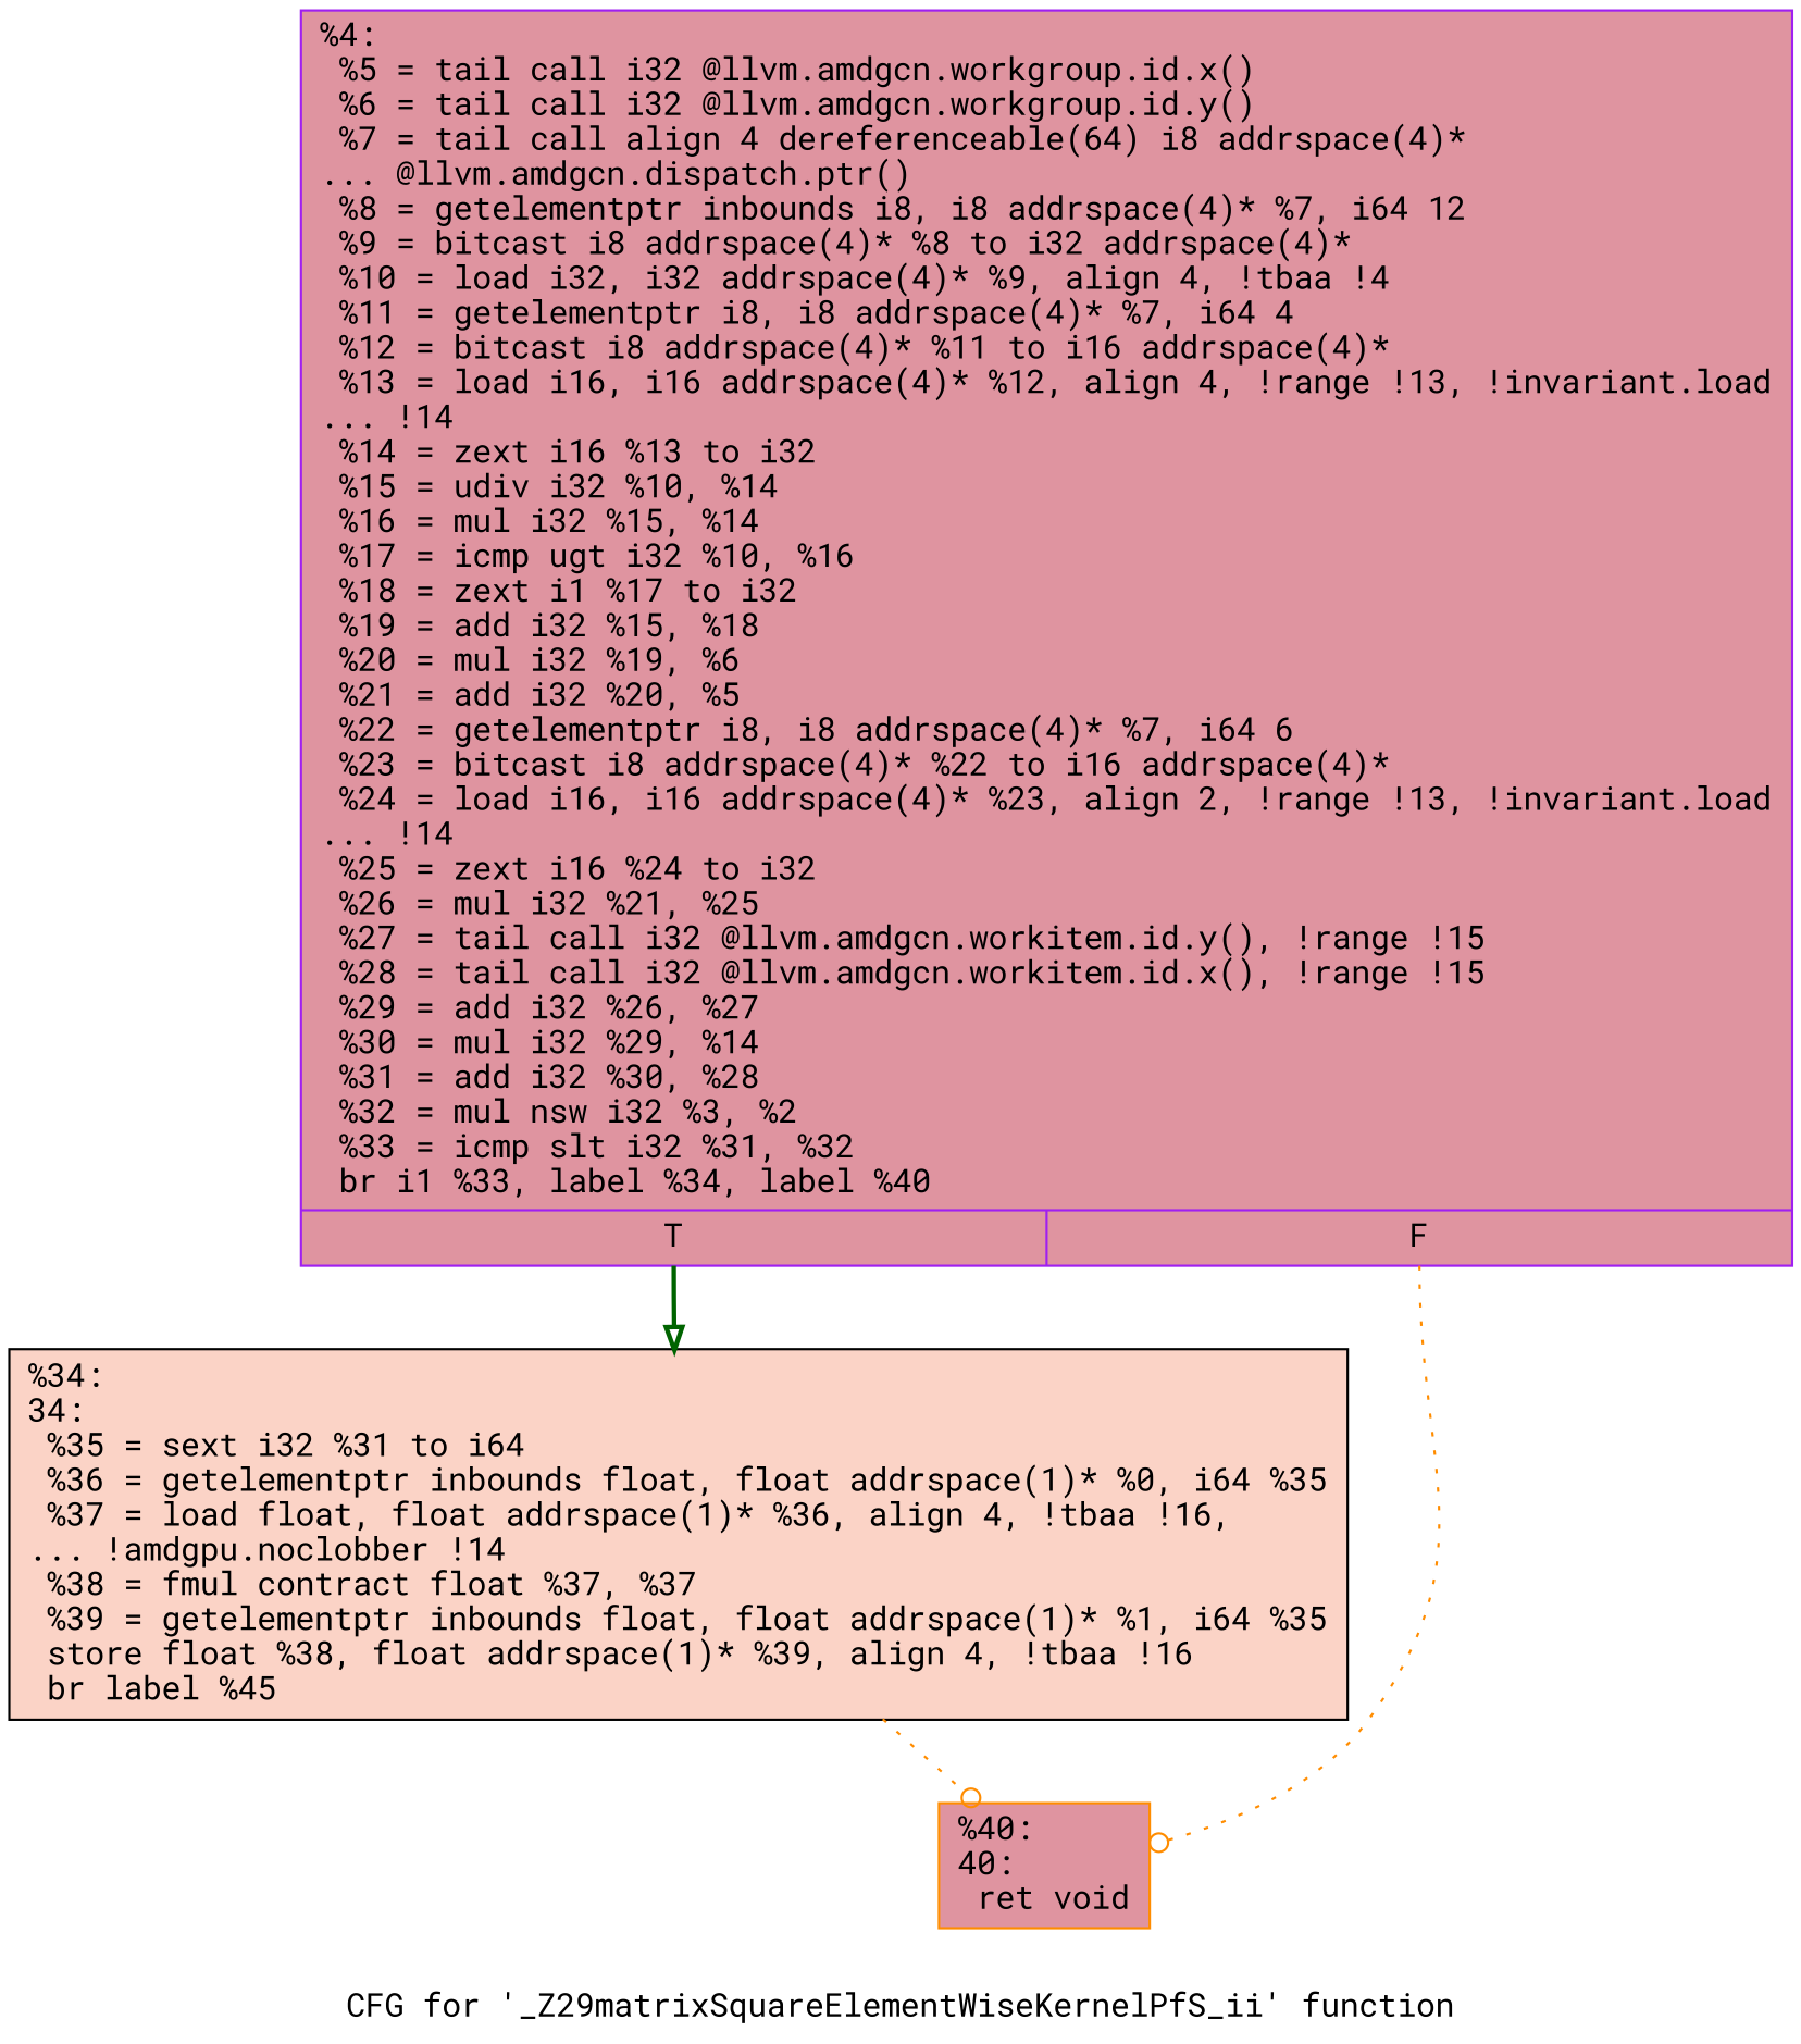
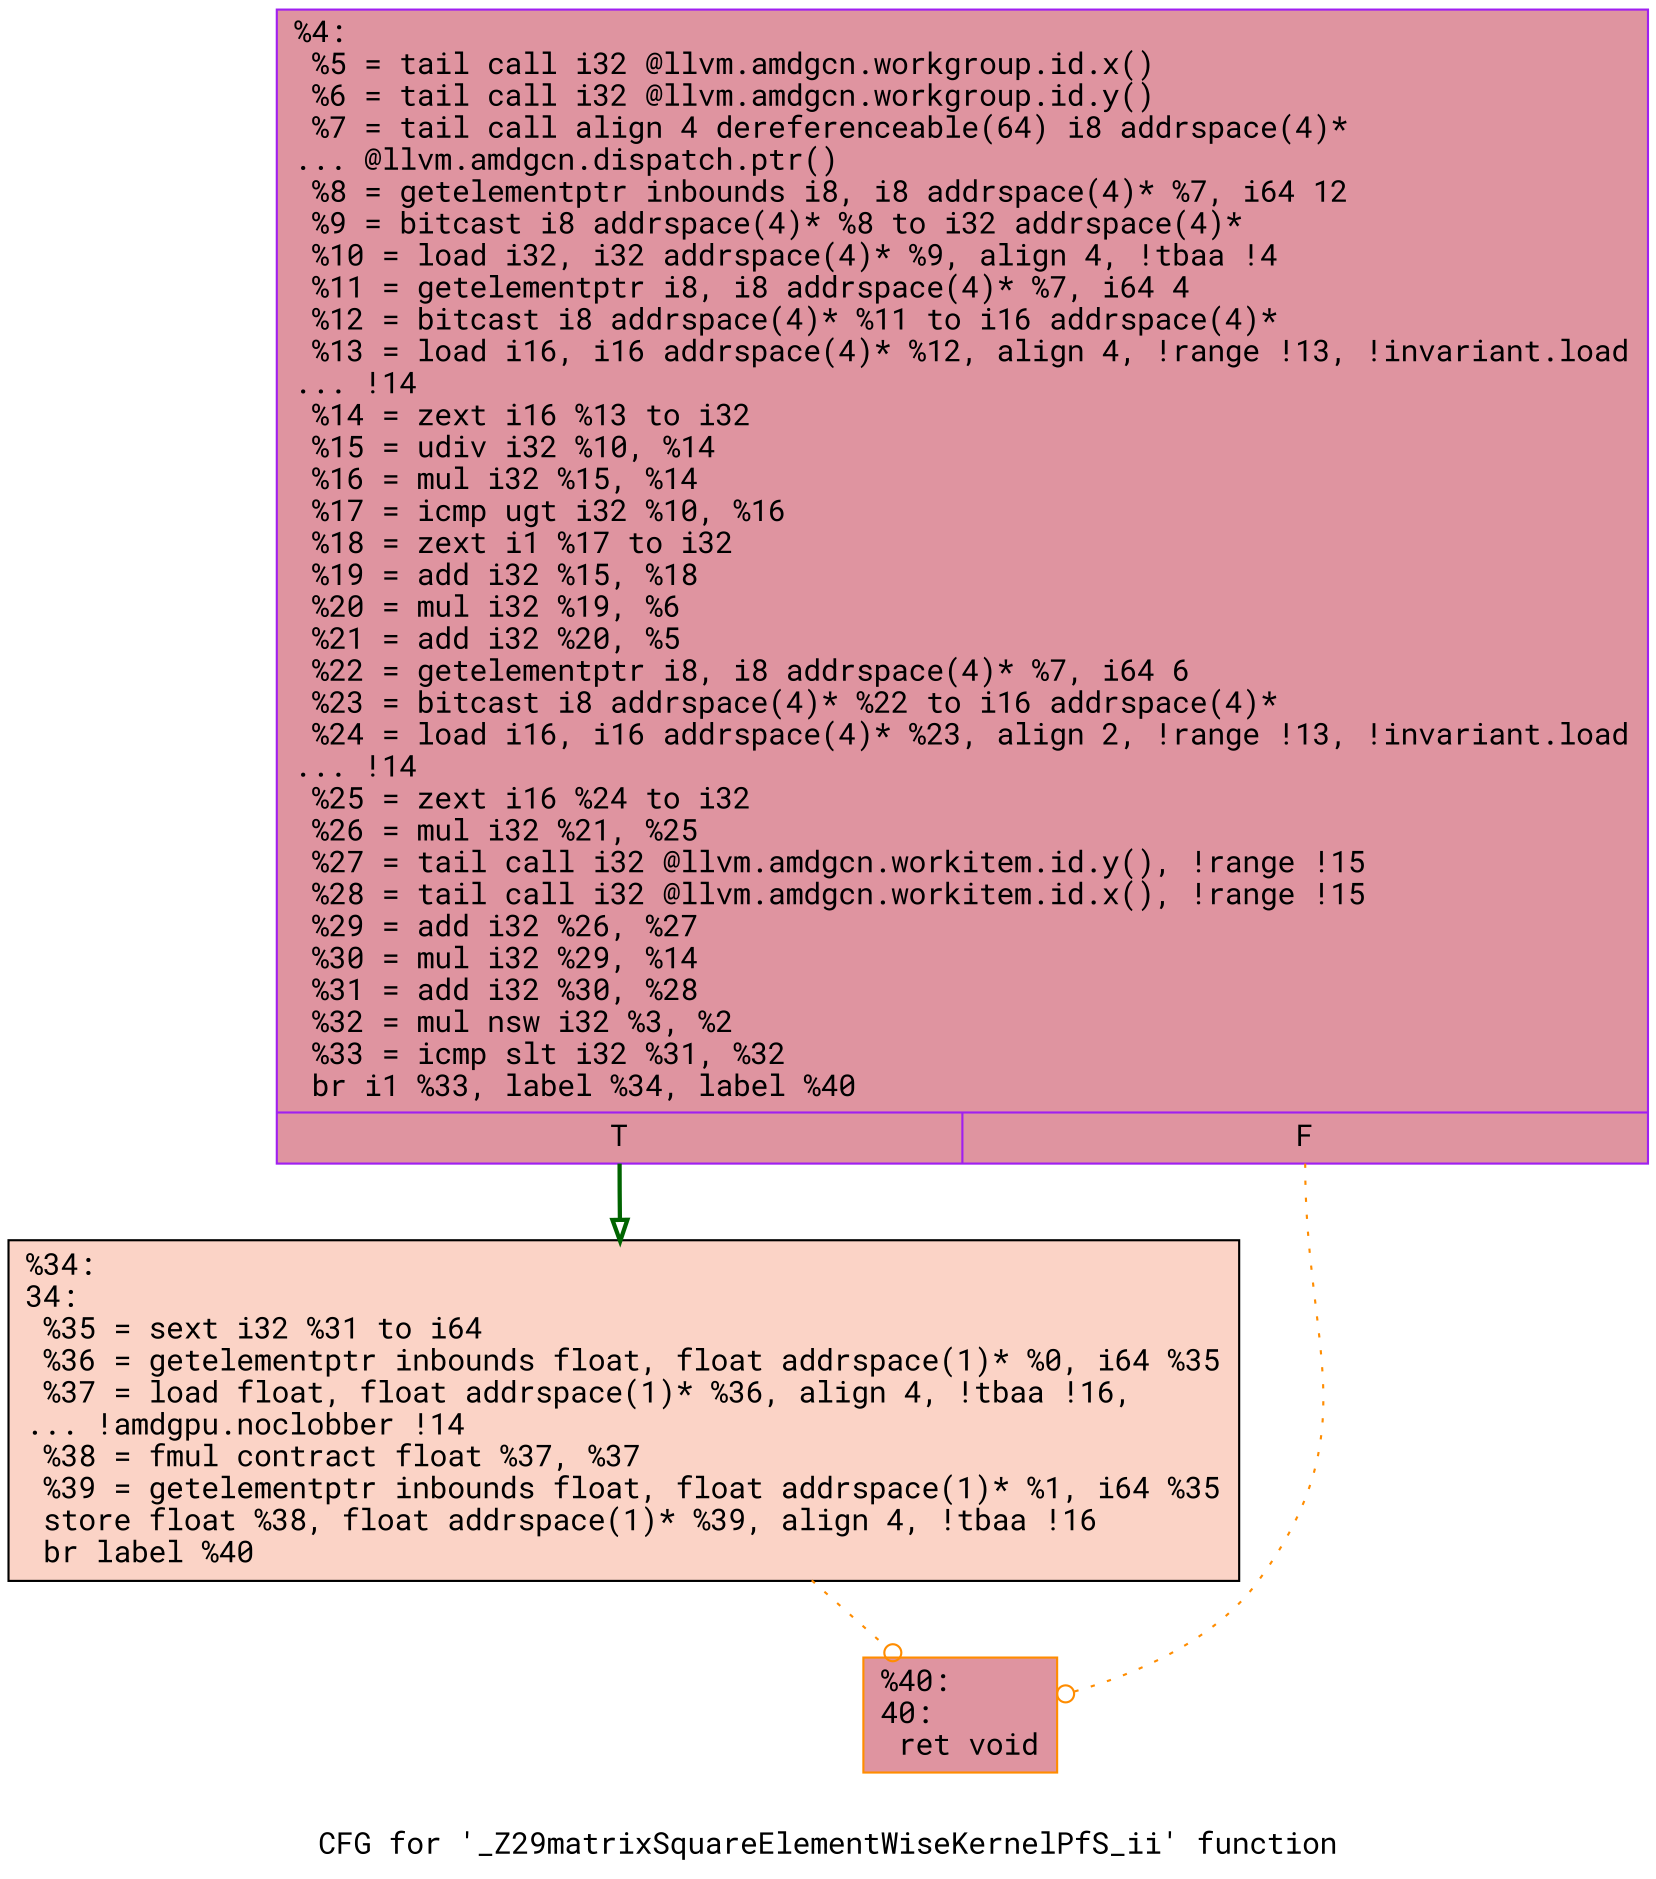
  digraph {
    label="CFG for '_Z29matrixSquareElementWiseKernelPfS_ii' function"
    fontname="Roboto Mono"
    node [fillcolor="#b70d2870" shape=record style=filled fontname="Roboto Mono"]
    edge [color=darkorange style=dotted arrowhead=odot fontname="Roboto Mono"]
    n1 [color=purple label="{%4:\l  %5 = tail call i32 @llvm.amdgcn.workgroup.id.x()\l  %6 = tail call i32 @llvm.amdgcn.workgroup.id.y()\l  %7 = tail call align 4 dereferenceable(64) i8 addrspace(4)*\l... @llvm.amdgcn.dispatch.ptr()\l  %8 = getelementptr inbounds i8, i8 addrspace(4)* %7, i64 12\l  %9 = bitcast i8 addrspace(4)* %8 to i32 addrspace(4)*\l  %10 = load i32, i32 addrspace(4)* %9, align 4, !tbaa !4\l  %11 = getelementptr i8, i8 addrspace(4)* %7, i64 4\l  %12 = bitcast i8 addrspace(4)* %11 to i16 addrspace(4)*\l  %13 = load i16, i16 addrspace(4)* %12, align 4, !range !13, !invariant.load\l... !14\l  %14 = zext i16 %13 to i32\l  %15 = udiv i32 %10, %14\l  %16 = mul i32 %15, %14\l  %17 = icmp ugt i32 %10, %16\l  %18 = zext i1 %17 to i32\l  %19 = add i32 %15, %18\l  %20 = mul i32 %19, %6\l  %21 = add i32 %20, %5\l  %22 = getelementptr i8, i8 addrspace(4)* %7, i64 6\l  %23 = bitcast i8 addrspace(4)* %22 to i16 addrspace(4)*\l  %24 = load i16, i16 addrspace(4)* %23, align 2, !range !13, !invariant.load\l... !14\l  %25 = zext i16 %24 to i32\l  %26 = mul i32 %21, %25\l  %27 = tail call i32 @llvm.amdgcn.workitem.id.y(), !range !15\l  %28 = tail call i32 @llvm.amdgcn.workitem.id.x(), !range !15\l  %29 = add i32 %26, %27\l  %30 = mul i32 %29, %14\l  %31 = add i32 %30, %28\l  %32 = mul nsw i32 %3, %2\l  %33 = icmp slt i32 %31, %32\l  br i1 %33, label %34, label %40\l|{<s0>T|<s1>F}}"]
-   n2 [color=black fillcolor="#f59c7d70" label="{%34:\l34:                                               \l  %35 = sext i32 %31 to i64\l  %36 = getelementptr inbounds float, float addrspace(1)* %0, i64 %35\l  %37 = load float, float addrspace(1)* %36, align 4, !tbaa !16,\l... !amdgpu.noclobber !14\l  %38 = fmul contract float %37, %37\l  %39 = getelementptr inbounds float, float addrspace(1)* %1, i64 %35\l  store float %38, float addrspace(1)* %39, align 4, !tbaa !16\l  br label %45\l}"]
+   n2 [color=black fillcolor="#f59c7d70" label="{%34:\l34:                                               \l  %35 = sext i32 %31 to i64\l  %36 = getelementptr inbounds float, float addrspace(1)* %0, i64 %35\l  %37 = load float, float addrspace(1)* %36, align 4, !tbaa !16,\l... !amdgpu.noclobber !14\l  %38 = fmul contract float %37, %37\l  %39 = getelementptr inbounds float, float addrspace(1)* %1, i64 %35\l  store float %38, float addrspace(1)* %39, align 4, !tbaa !16\l  br label %40\l}"]
    n3 [color=darkorange label="{%40:\l40:                                               \l  ret void\l}"]
    n1 -> n2 [tailport=s0 color=darkgreen style=bold arrowhead=onormal]
    n1 -> n3 [tailport=s1]
    n2 -> n3
  }
